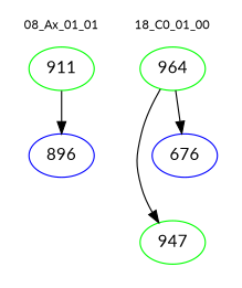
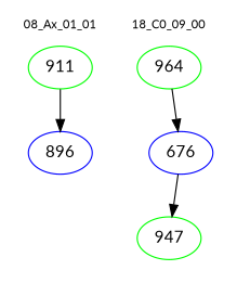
  digraph {
    fontname=Lato
    node [color=green fontname=Lato]
    edge [color=black fontname=Lato]
    n1 [label=911]
    n2 [color=blue label=896]
    n3 [label=964]
    n4 [label=947]
    n5 [color=blue label=676]
    subgraph cluster_1 {
      color=white
      fontsize=10
      label="08_Ax_01_01"
      n1
      n2
    }
    subgraph cluster_2 {
      color=white
      fontsize=10
-     label="18_C0_01_00"
+     label="18_C0_09_00"
      n3
      n4
      n5
    }
    n1 -> n2
-   n3 -> n4
+   n5 -> n4
    n3 -> n5
  }
